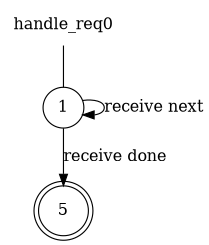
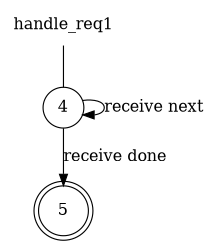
  digraph {
    rankdir=TB
-   n1 [label=handle_req0 shape=plaintext]
-   n2 [label=1 shape=circle]
+   n1 [label=handle_req1 shape=plaintext]
+   n2 [label=4 shape=circle]
    n3 [label=5 shape=doublecircle]
    n1 -> n2 [arrowhead=none]
    n2 -> n2 [label="receive next"]
    n2 -> n3 [label="receive done"]
  }
